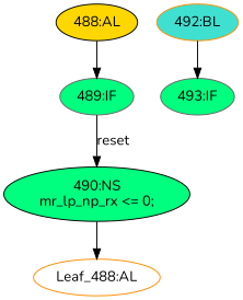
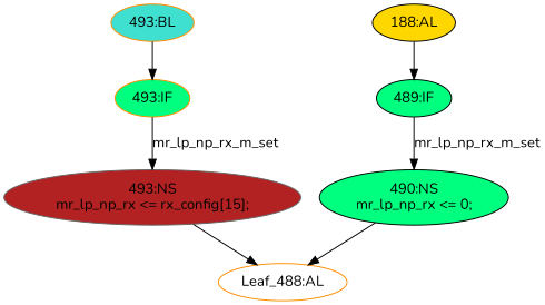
  strict digraph {
    fontname=Nunito
    node [color=darkorange fillcolor=springgreen fontname=Nunito statements="[]" style=filled typ=NonblockingSubstitution]
    edge [cond="[]" fontname=Nunito lineno=None]
    n1 [ast="<pyverilog.vparser.ast.NonblockingSubstitution object at 0x7f1980a56e90>" color=black label="490:NS\nmr_lp_np_rx <= 0;" statements="[<pyverilog.vparser.ast.NonblockingSubstitution object at 0x7f1980a56e90>]"]
    n2 [def_var="['mr_lp_np_rx']" label="Leaf_488:AL" fillcolor="" statements="" style="" typ=""]
-   n3 [ast="<pyverilog.vparser.ast.Block object at 0x7f1980a56fd0>" fillcolor=turquoise label="492:BL" typ=Block]
-   n4 [ast="<pyverilog.vparser.ast.IfStatement object at 0x7f1980a5d050>" color=gray40 label="493:IF" typ=IfStatement]
-   n6 [ast="<pyverilog.vparser.ast.IfStatement object at 0x7f1980a5d2d0>" color=gray40 label="489:IF" typ=IfStatement]
-   n7 [ast="<pyverilog.vparser.ast.Always object at 0x7f1980a5d350>" clk_sens=True color=black fillcolor=gold label="488:AL" sens="['ck', 'reset']" typ=Always use_var="['reset', 'mr_lp_np_rx_m_set', 'rx_config']"]
+   n3 [ast="<pyverilog.vparser.ast.Block object at 0x7f1980a56fd0>" fillcolor=turquoise label="493:BL" typ=Block]
+   n4 [ast="<pyverilog.vparser.ast.IfStatement object at 0x7f1980a5d050>" label="493:IF" typ=IfStatement]
+   n5 [ast="<pyverilog.vparser.ast.NonblockingSubstitution object at 0x7f1980a5d090>" color=gray40 fillcolor=firebrick label="493:NS\nmr_lp_np_rx <= rx_config[15];" statements="[<pyverilog.vparser.ast.NonblockingSubstitution object at 0x7f1980a5d090>]"]
+   n6 [ast="<pyverilog.vparser.ast.IfStatement object at 0x7f1980a5d2d0>" color=black label="489:IF" typ=IfStatement]
+   n7 [ast="<pyverilog.vparser.ast.Always object at 0x7f1980a5d350>" clk_sens=True color=black fillcolor=gold label="188:AL" sens="['ck', 'reset']" typ=Always use_var="['reset', 'mr_lp_np_rx_m_set', 'rx_config']"]
    n1 -> n2
    n3 -> n4
-   n6 -> n1 [cond="['reset']" label=reset lineno=489]
+   n4 -> n5 [cond="['mr_lp_np_rx_m_set']" label=mr_lp_np_rx_m_set lineno=493]
+   n5 -> n2
+   n6 -> n1 [cond="['reset']" label=mr_lp_np_rx_m_set lineno=489]
    n7 -> n6
  }
